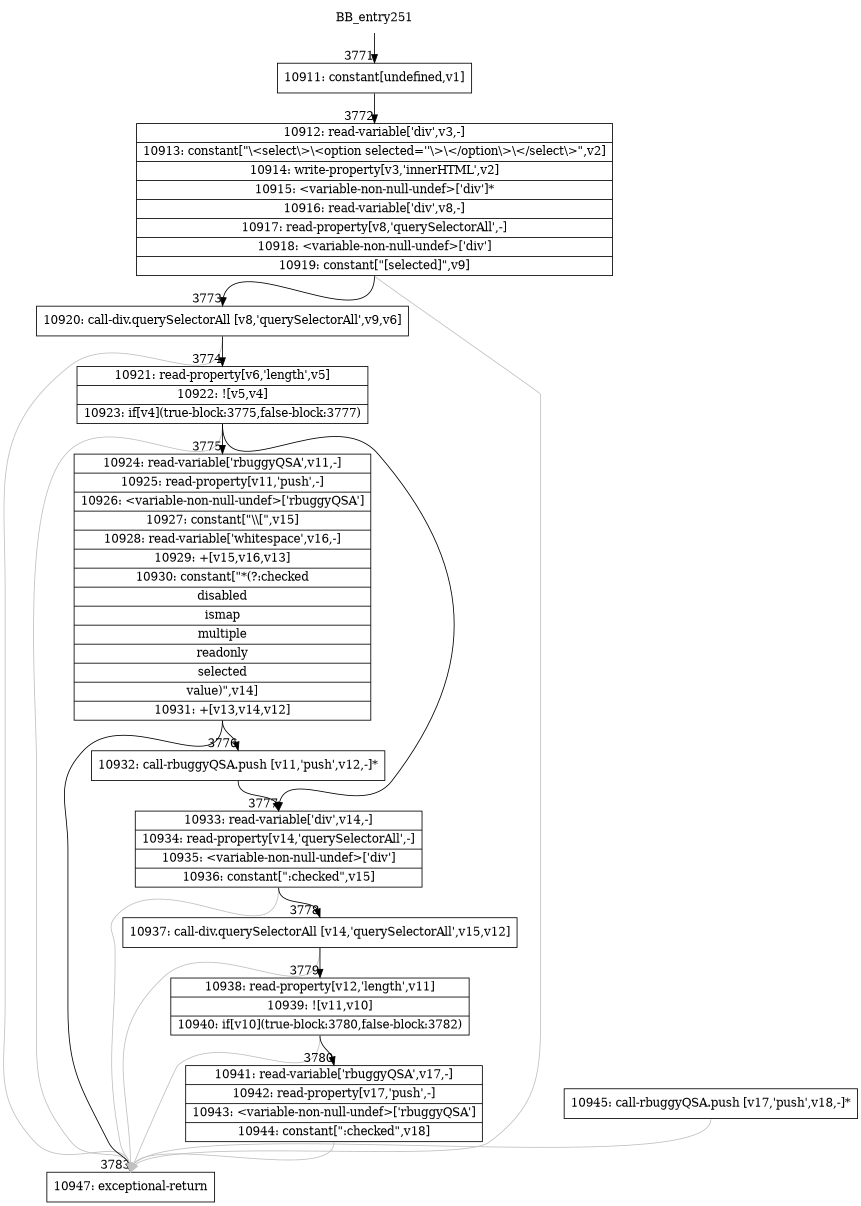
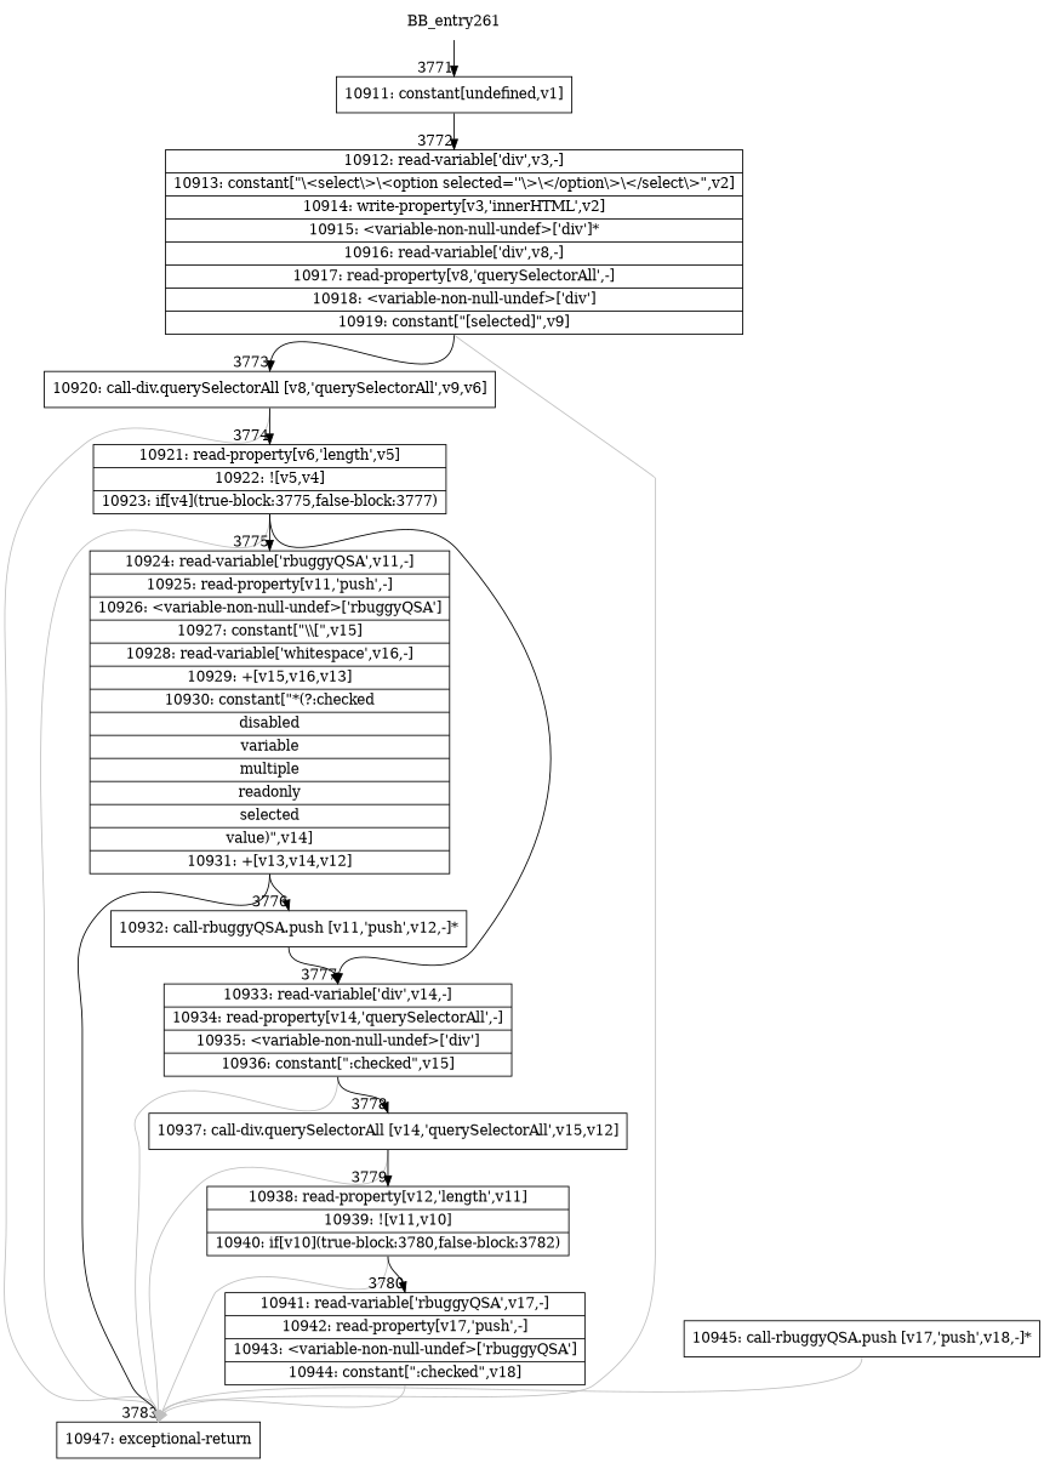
  digraph {
    rankdir=TD
    node [shape=record]
    edge [headport=n tailport=s]
-   BB_entry251 [shape=none]
+   BB_entry251 [shape=none label=BB_entry261]
    n2 [label="{10911: constant[undefined,v1]}"]
    n3 [label="{10912: read-variable['div',v3,-]|10913: constant[\"\\\<select\\\>\\\<option selected=''\\\>\\\</option\\\>\\\</select\\\>\",v2]|10914: write-property[v3,'innerHTML',v2]|10915: \<variable-non-null-undef\>['div']*|10916: read-variable['div',v8,-]|10917: read-property[v8,'querySelectorAll',-]|10918: \<variable-non-null-undef\>['div']|10919: constant[\"[selected]\",v9]}"]
    n4 [label="{10920: call-div.querySelectorAll [v8,'querySelectorAll',v9,v6]}"]
    n5 [label="{10947: exceptional-return}"]
    n6 [label="{10921: read-property[v6,'length',v5]|10922: ![v5,v4]|10923: if[v4](true-block:3775,false-block:3777)}"]
-   n7 [label="{10924: read-variable['rbuggyQSA',v11,-]|10925: read-property[v11,'push',-]|10926: \<variable-non-null-undef\>['rbuggyQSA']|10927: constant[\"\\\\[\",v15]|10928: read-variable['whitespace',v16,-]|10929: +[v15,v16,v13]|10930: constant[\"*(?:checked|disabled|ismap|multiple|readonly|selected|value)\",v14]|10931: +[v13,v14,v12]}"]
+   n7 [label="{10924: read-variable['rbuggyQSA',v11,-]|10925: read-property[v11,'push',-]|10926: \<variable-non-null-undef\>['rbuggyQSA']|10927: constant[\"\\\\[\",v15]|10928: read-variable['whitespace',v16,-]|10929: +[v15,v16,v13]|10930: constant[\"*(?:checked|disabled|variable|multiple|readonly|selected|value)\",v14]|10931: +[v13,v14,v12]}"]
    n8 [label="{10933: read-variable['div',v14,-]|10934: read-property[v14,'querySelectorAll',-]|10935: \<variable-non-null-undef\>['div']|10936: constant[\":checked\",v15]}"]
    n9 [label="{10932: call-rbuggyQSA.push [v11,'push',v12,-]*}"]
    n10 [label="{10937: call-div.querySelectorAll [v14,'querySelectorAll',v15,v12]}"]
    n11 [label="{10938: read-property[v12,'length',v11]|10939: ![v11,v10]|10940: if[v10](true-block:3780,false-block:3782)}"]
    n12 [label="{10941: read-variable['rbuggyQSA',v17,-]|10942: read-property[v17,'push',-]|10943: \<variable-non-null-undef\>['rbuggyQSA']|10944: constant[\":checked\",v18]}"]
    n13 [label="{10945: call-rbuggyQSA.push [v17,'push',v18,-]*}"]
    BB_entry251 -> n2 [headlabel="    3771"]
    n2 -> n3 [headlabel="      3772"]
    n3 -> n4 [headlabel="      3773"]
    n3 -> n5 [color=gray headlabel="      3783"]
    n4 -> n5 [color=gray]
    n4 -> n6 [headlabel="      3774"]
    n6 -> n5 [color=gray]
    n6 -> n7 [headlabel="      3775"]
    n6 -> n8 [headlabel="      3777"]
    n7 -> n5 [color=black]
    n7 -> n9 [headlabel="      3776"]
    n8 -> n5 [color=gray]
    n8 -> n10 [headlabel="      3778"]
    n9 -> n8
    n10 -> n5 [color=gray]
    n10 -> n11 [headlabel="      3779"]
    n11 -> n5 [color=gray]
    n11 -> n12 [headlabel="      3780"]
    n12 -> n5 [color=gray]
    n13 -> n5 [color=gray]
  }
